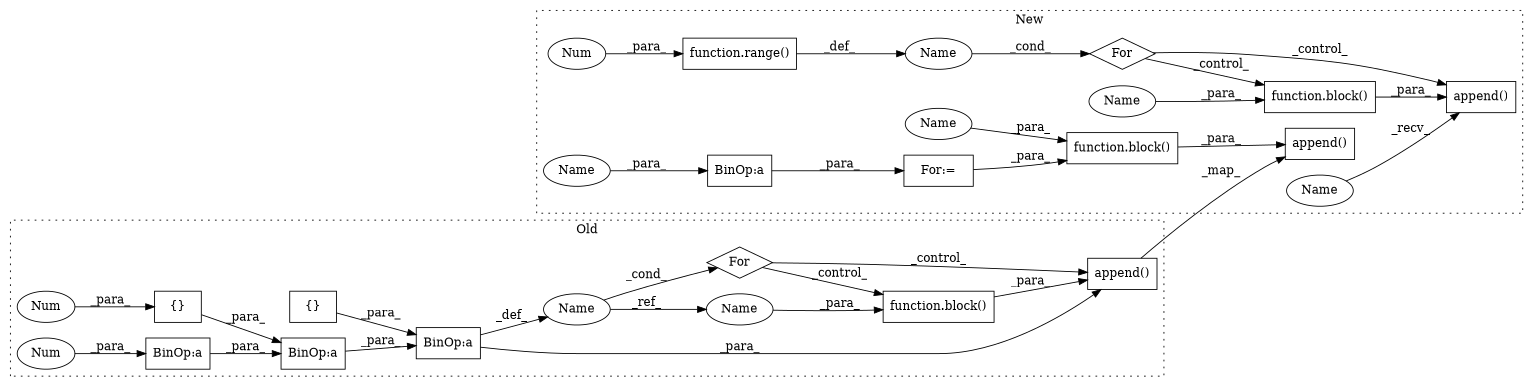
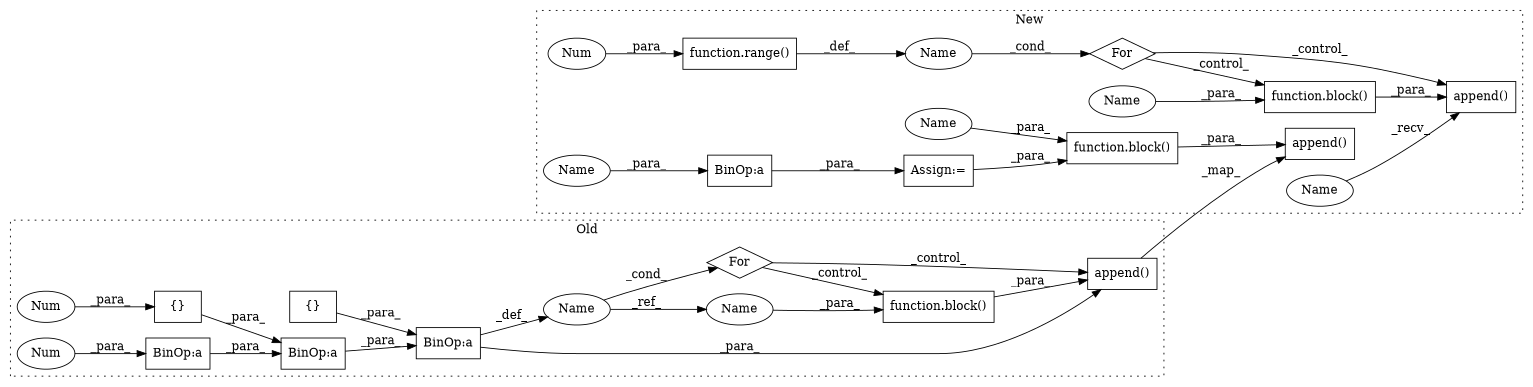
  digraph {
    rankdir=LR
    node [a=75 l=1 shape=box]
    n1 [l="6,1" label="function.block()" s="3139,3175"]
    n2 [l="14,1" label="append()" s="3125,3176"]
    n3 [a=82 label="BinOp:a" s=3058]
    n4 [a=82 label="BinOp:a" s=3046]
    n5 [a=82 l=3 label="BinOp:a" s=3040]
    n6 [a=59 l="1,0" label="{}" s="3032,3039"]
    n7 [a=107 l="4,14" label=For s="3090,3111" shape=diamond]
    n8 [a=59 l="1,0" label="{}" s="3043,3045"]
    n9 [a=76 label=Num s=3044 shape=ellipse]
    n10 [a=76 label=Num s=3059 shape=ellipse]
    n11 [a=87 l=6 label=Name s=3094 shape=ellipse]
    n12 [a=87 l=6 label=Name s=3169 shape=ellipse]
    n13 [l="31,14" label="append()" s="8938,9231"]
    n14 [l="27,194" label="function.block()" s="8969,9037"]
    n15 [a=87 label=Name s=8903 shape=ellipse]
    n16 [l="27,10" label="append()" s="8665,8831"]
    n17 [l="23,14" label="function.block()" s="8692,8817"]
    n18 [a=82 l=3 label="BinOp:a" s=8601]
    n19 [l="6,1" label="function.range()" s="8908,8923"]
    n20 [a=107 l="4,14" label=For s="8899,8924" shape=diamond]
    n21 [a=76 label=Num s=8914 shape=ellipse]
-   n22 [a=68 l=3 label="For:=" s=8476]
+   n22 [a=68 l=3 label="Assign:=" s=8476]
    n23 [a=87 l=6 label=Name s=8595 shape=ellipse]
    n24 [a=87 l=6 label=Name s=8730 shape=ellipse]
    n25 [a=87 l=6 label=Name s=9031 shape=ellipse]
    n26 [a=87 l=6 label=Name s=8938 shape=ellipse]
    subgraph cluster_1 {
      label=Old
      style=dotted
      n1
      n2
      n3
      n4
      n5
      n6
      n7
      n8
      n9
      n10
      n11
      n12
    }
    subgraph cluster_2 {
      label=New
      style=dotted
      n13
      n14
      n15
      n16
      n17
      n18
      n19
      n20
      n21
      n22
      n23
      n24
      n25
      n26
    }
    n1 -> n2 [label=_para_]
    n2 -> n16 [label=_map_]
    n3 -> n4 [label=_para_]
    n4 -> n5 [label=_para_]
    n5 -> n2 [label=_para_]
    n5 -> n11 [label=_def_]
    n6 -> n5 [label=_para_]
    n7 -> n1 [label=_control_]
    n7 -> n2 [label=_control_]
    n8 -> n4 [label=_para_]
    n9 -> n8 [label=_para_]
    n10 -> n3 [label=_para_]
    n11 -> n7 [label=_cond_]
    n11 -> n12 [label=_ref_]
    n12 -> n1 [label=_para_]
    n14 -> n13 [label=_para_]
    n15 -> n20 [label=_cond_]
    n17 -> n16 [label=_para_]
    n18 -> n22 [label=_para_]
    n19 -> n15 [label=_def_]
    n20 -> n13 [label=_control_]
    n20 -> n14 [label=_control_]
    n21 -> n19 [label=_para_]
    n22 -> n17 [label=_para_]
    n23 -> n18 [label=_para_]
    n24 -> n17 [label=_para_]
    n25 -> n14 [label=_para_]
    n26 -> n13 [label=_recv_]
  }
